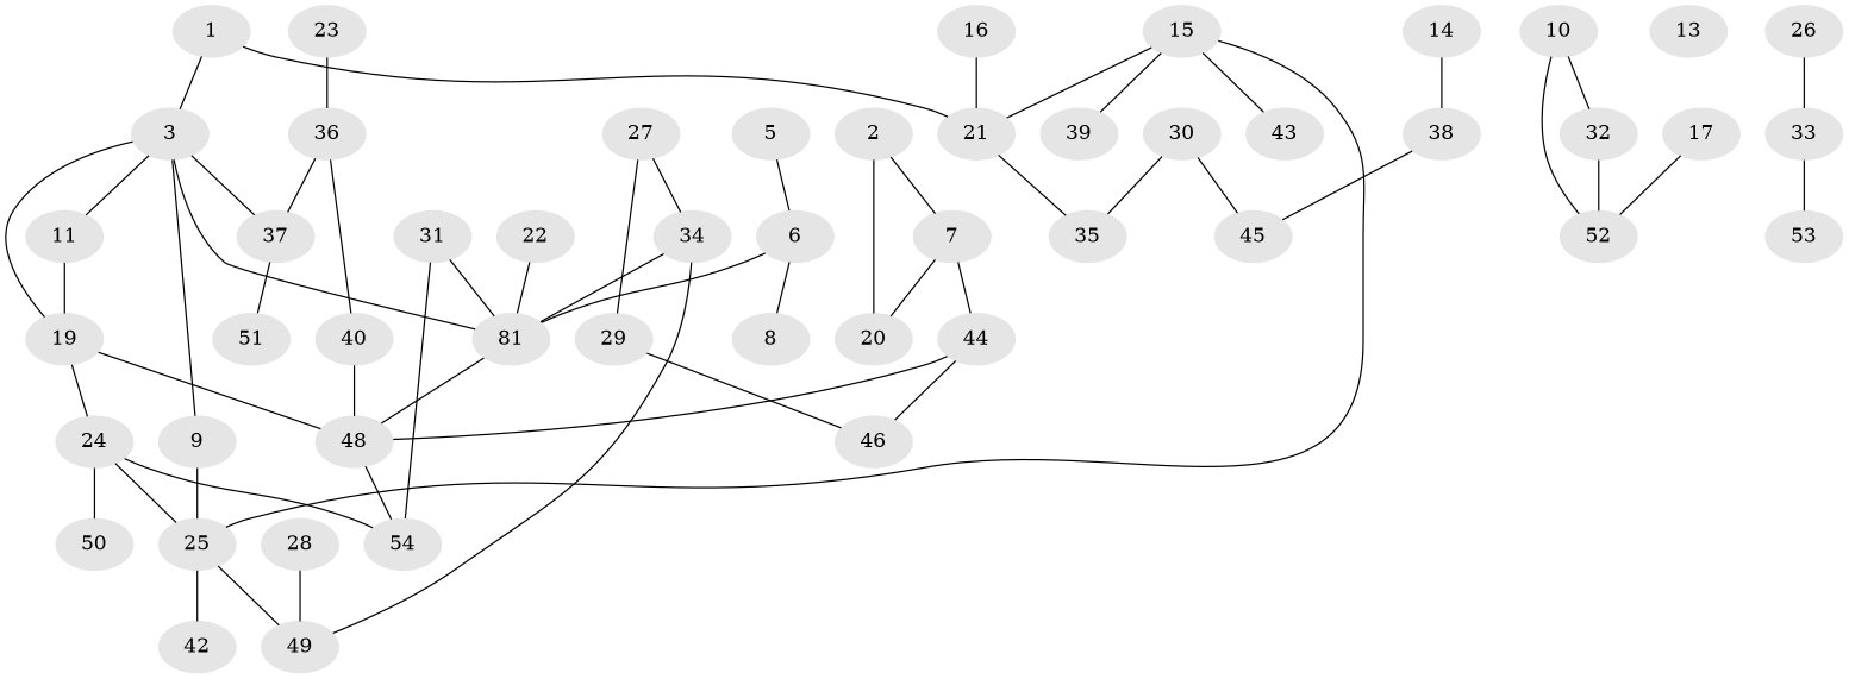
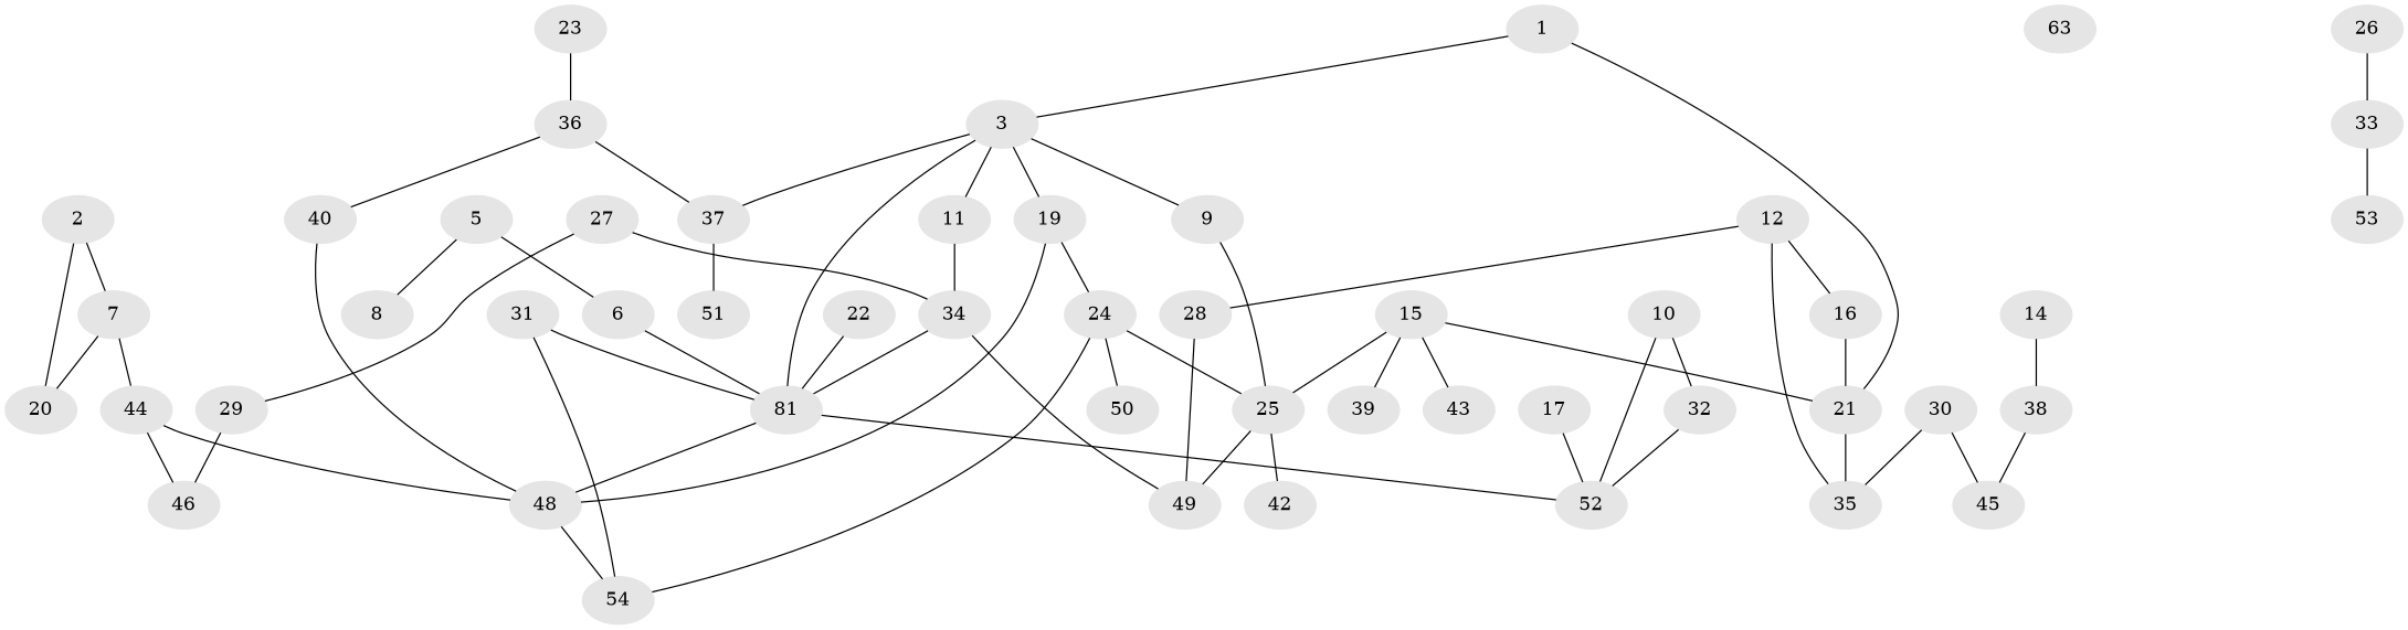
  graph {
    node [color=gray90 style=filled]
    1
    3
    21
    9
    11
    19
    37
    n8 [label=81]
    35
    2
    7
    20
    44
    46
    48
    25
    34
    24
    51
    52
    5
    6
    8
    42
    49
    10
    32
+   12
    16
    28
-   13
+   13 [label=63]
    14
    38
    45
    15
    39
    43
    17
    50
    54
    22
    23
    36
    40
    26
    33
    53
    27
    29
    30
    31
    1 -- 3
    1 -- 21
    3 -- 9
    3 -- 11
    3 -- 19
    3 -- 37
    3 -- n8
    21 -- 35
    9 -- 25
-   11 -- 19
+   11 -- 34
    19 -- 48
    19 -- 24
    37 -- 51
    n8 -- 48
+   n8 -- 52
    2 -- 7
    2 -- 20
    7 -- 20
    7 -- 44
    44 -- 46
    44 -- 48
    48 -- 54
    25 -- 42
    25 -- 49
    34 -- n8
    34 -- 49
    24 -- 25
    24 -- 50
    24 -- 54
    5 -- 6
    6 -- n8
-   6 -- 8
+   5 -- 8
    10 -- 52
    10 -- 32
    32 -- 52
+   12 -- 35
+   12 -- 16
+   12 -- 28
    16 -- 21
    28 -- 49
    14 -- 38
    38 -- 45
    15 -- 21
    15 -- 25
    15 -- 39
    15 -- 43
    17 -- 52
    22 -- n8
    23 -- 36
    36 -- 37
    36 -- 40
    40 -- 48
    26 -- 33
    33 -- 53
    27 -- 34
    27 -- 29
    29 -- 46
    30 -- 35
    30 -- 45
    31 -- n8
    31 -- 54
  }
